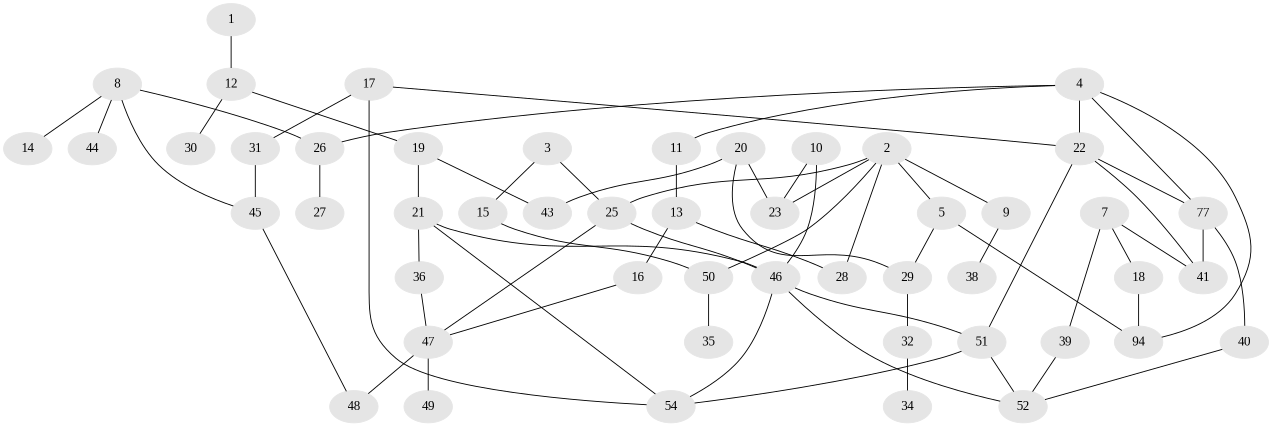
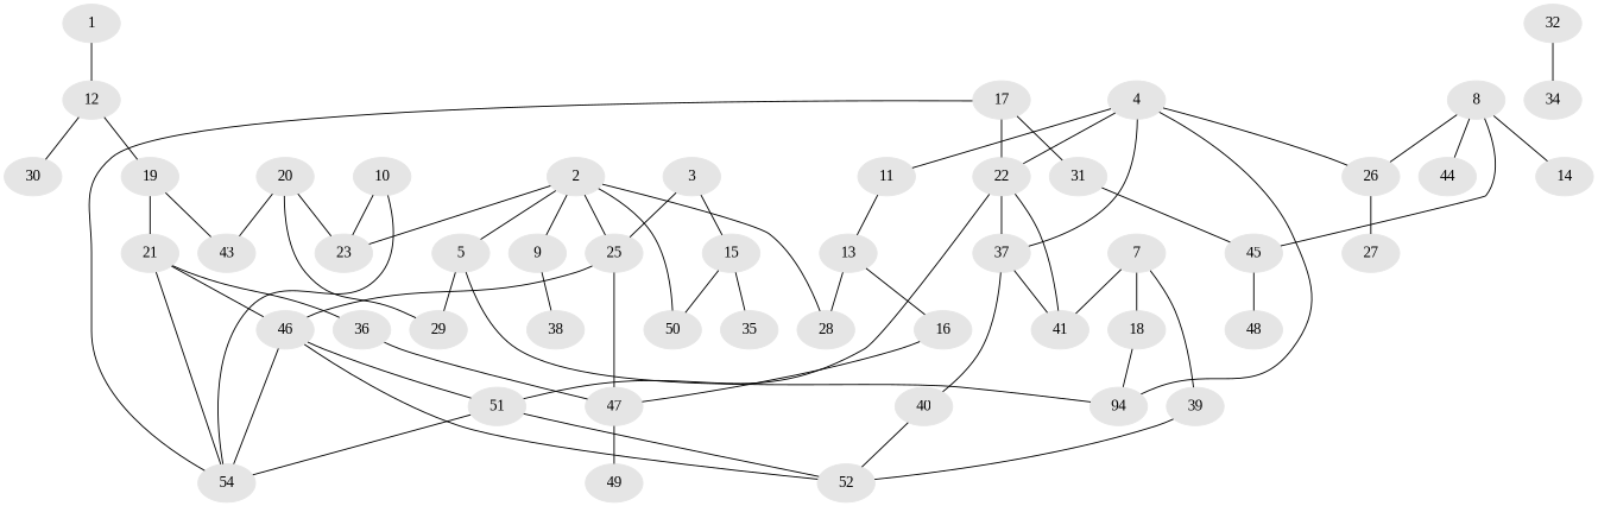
  graph {
    fontname="Liberation Serif"
    node [color=gray90 fontname="Liberation Serif" style=filled]
    edge [fontname="Liberation Serif" weight=1.0]
    1
    12
    19
    30
    2
    5
    9
    23
    25
    28
    50
    n12 [label=94]
    29
    38
    47
    46
    3
    15
    35
    4
    11
    22
    26
-   37 [label=77]
+   37
    13
    41
    51
    27
    40
    32
    7
    18
    39
    52
    8
    14
    44
    45
    48
    10
    n41 [label=54]
    16
    21
    43
    49
    17
    31
    36
    20
    34
    1 -- 12
    12 -- 19
    12 -- 30
    19 -- 21
    19 -- 43
    2 -- 5
    2 -- 9
    2 -- 23
    2 -- 25
    2 -- 28
    2 -- 50
    5 -- n12
    5 -- 29
    9 -- 38
    25 -- 47
    25 -- 46
-   29 -- 32
-   47 -- 48
    47 -- 49
    46 -- 51
    46 -- 52
    46 -- n41
    3 -- 25
    3 -- 15
    15 -- 50
-   50 -- 35
+   15 -- 35
    4 -- n12
    4 -- 11
    4 -- 22
    4 -- 26
    4 -- 37
    11 -- 13
    22 -- 37
    22 -- 41
    22 -- 51
    26 -- 27
    37 -- 41
    37 -- 40
    13 -- 28
    13 -- 16
    51 -- 52
    51 -- n41
    40 -- 52
    32 -- 34
    7 -- 41 [weight=2.0]
    7 -- 18 [weight=2.0]
    7 -- 39
    18 -- n12
    39 -- 52
    8 -- 26
    8 -- 14
    8 -- 44
    8 -- 45
    45 -- 48
    10 -- 23
-   10 -- 46
+   10 -- n41
    16 -- 47
    21 -- 46
    21 -- n41
    21 -- 36
    17 -- 22
    17 -- n41
    17 -- 31
    31 -- 45
    36 -- 47
    20 -- 23
    20 -- 29
    20 -- 43
  }
